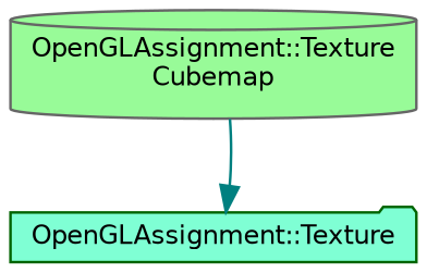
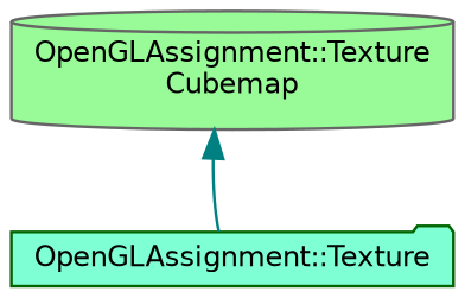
  digraph {
    node [fontname=Helvetica fontsize=10 style=filled]
    n1 [color=gray40 fillcolor=palegreen fontcolor=black height=0.2 label="OpenGLAssignment::Texture\lCubemap" shape=cylinder width=0.4]
    n2 [color=darkgreen fillcolor=aquamarine height=0.2 label="OpenGLAssignment::Texture" shape=folder width=0.4]
-   n2 -> n1 [color=teal dir=back fontname=Helvetica fontsize=10 labelfontname=Helvetica labelfontsize=10 style=solid]
+   n1 -> n2 [color=teal dir=back fontname=Helvetica fontsize=10 labelfontname=Helvetica labelfontsize=10 style=solid]
  }
